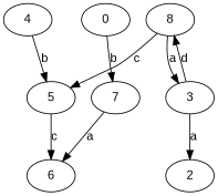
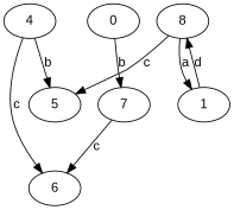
  strict digraph {
    fontname="Liberation Sans"
    node [fontname="Liberation Sans"]
    edge [fontname="Liberation Sans"]
    4
    5
    6
    7
-   3
-   2
+   3 [label=1]
    8
    0
    4 -> 5 [label=b]
-   5 -> 6 [label=c]
-   7 -> 6 [label=a]
-   3 -> 2 [label=a]
+   4 -> 6 [label=c]
+   7 -> 6 [label=c]
    3 -> 8 [label=d]
    8 -> 5 [label=c]
    8 -> 3 [label=a]
    0 -> 7 [label=b]
  }
